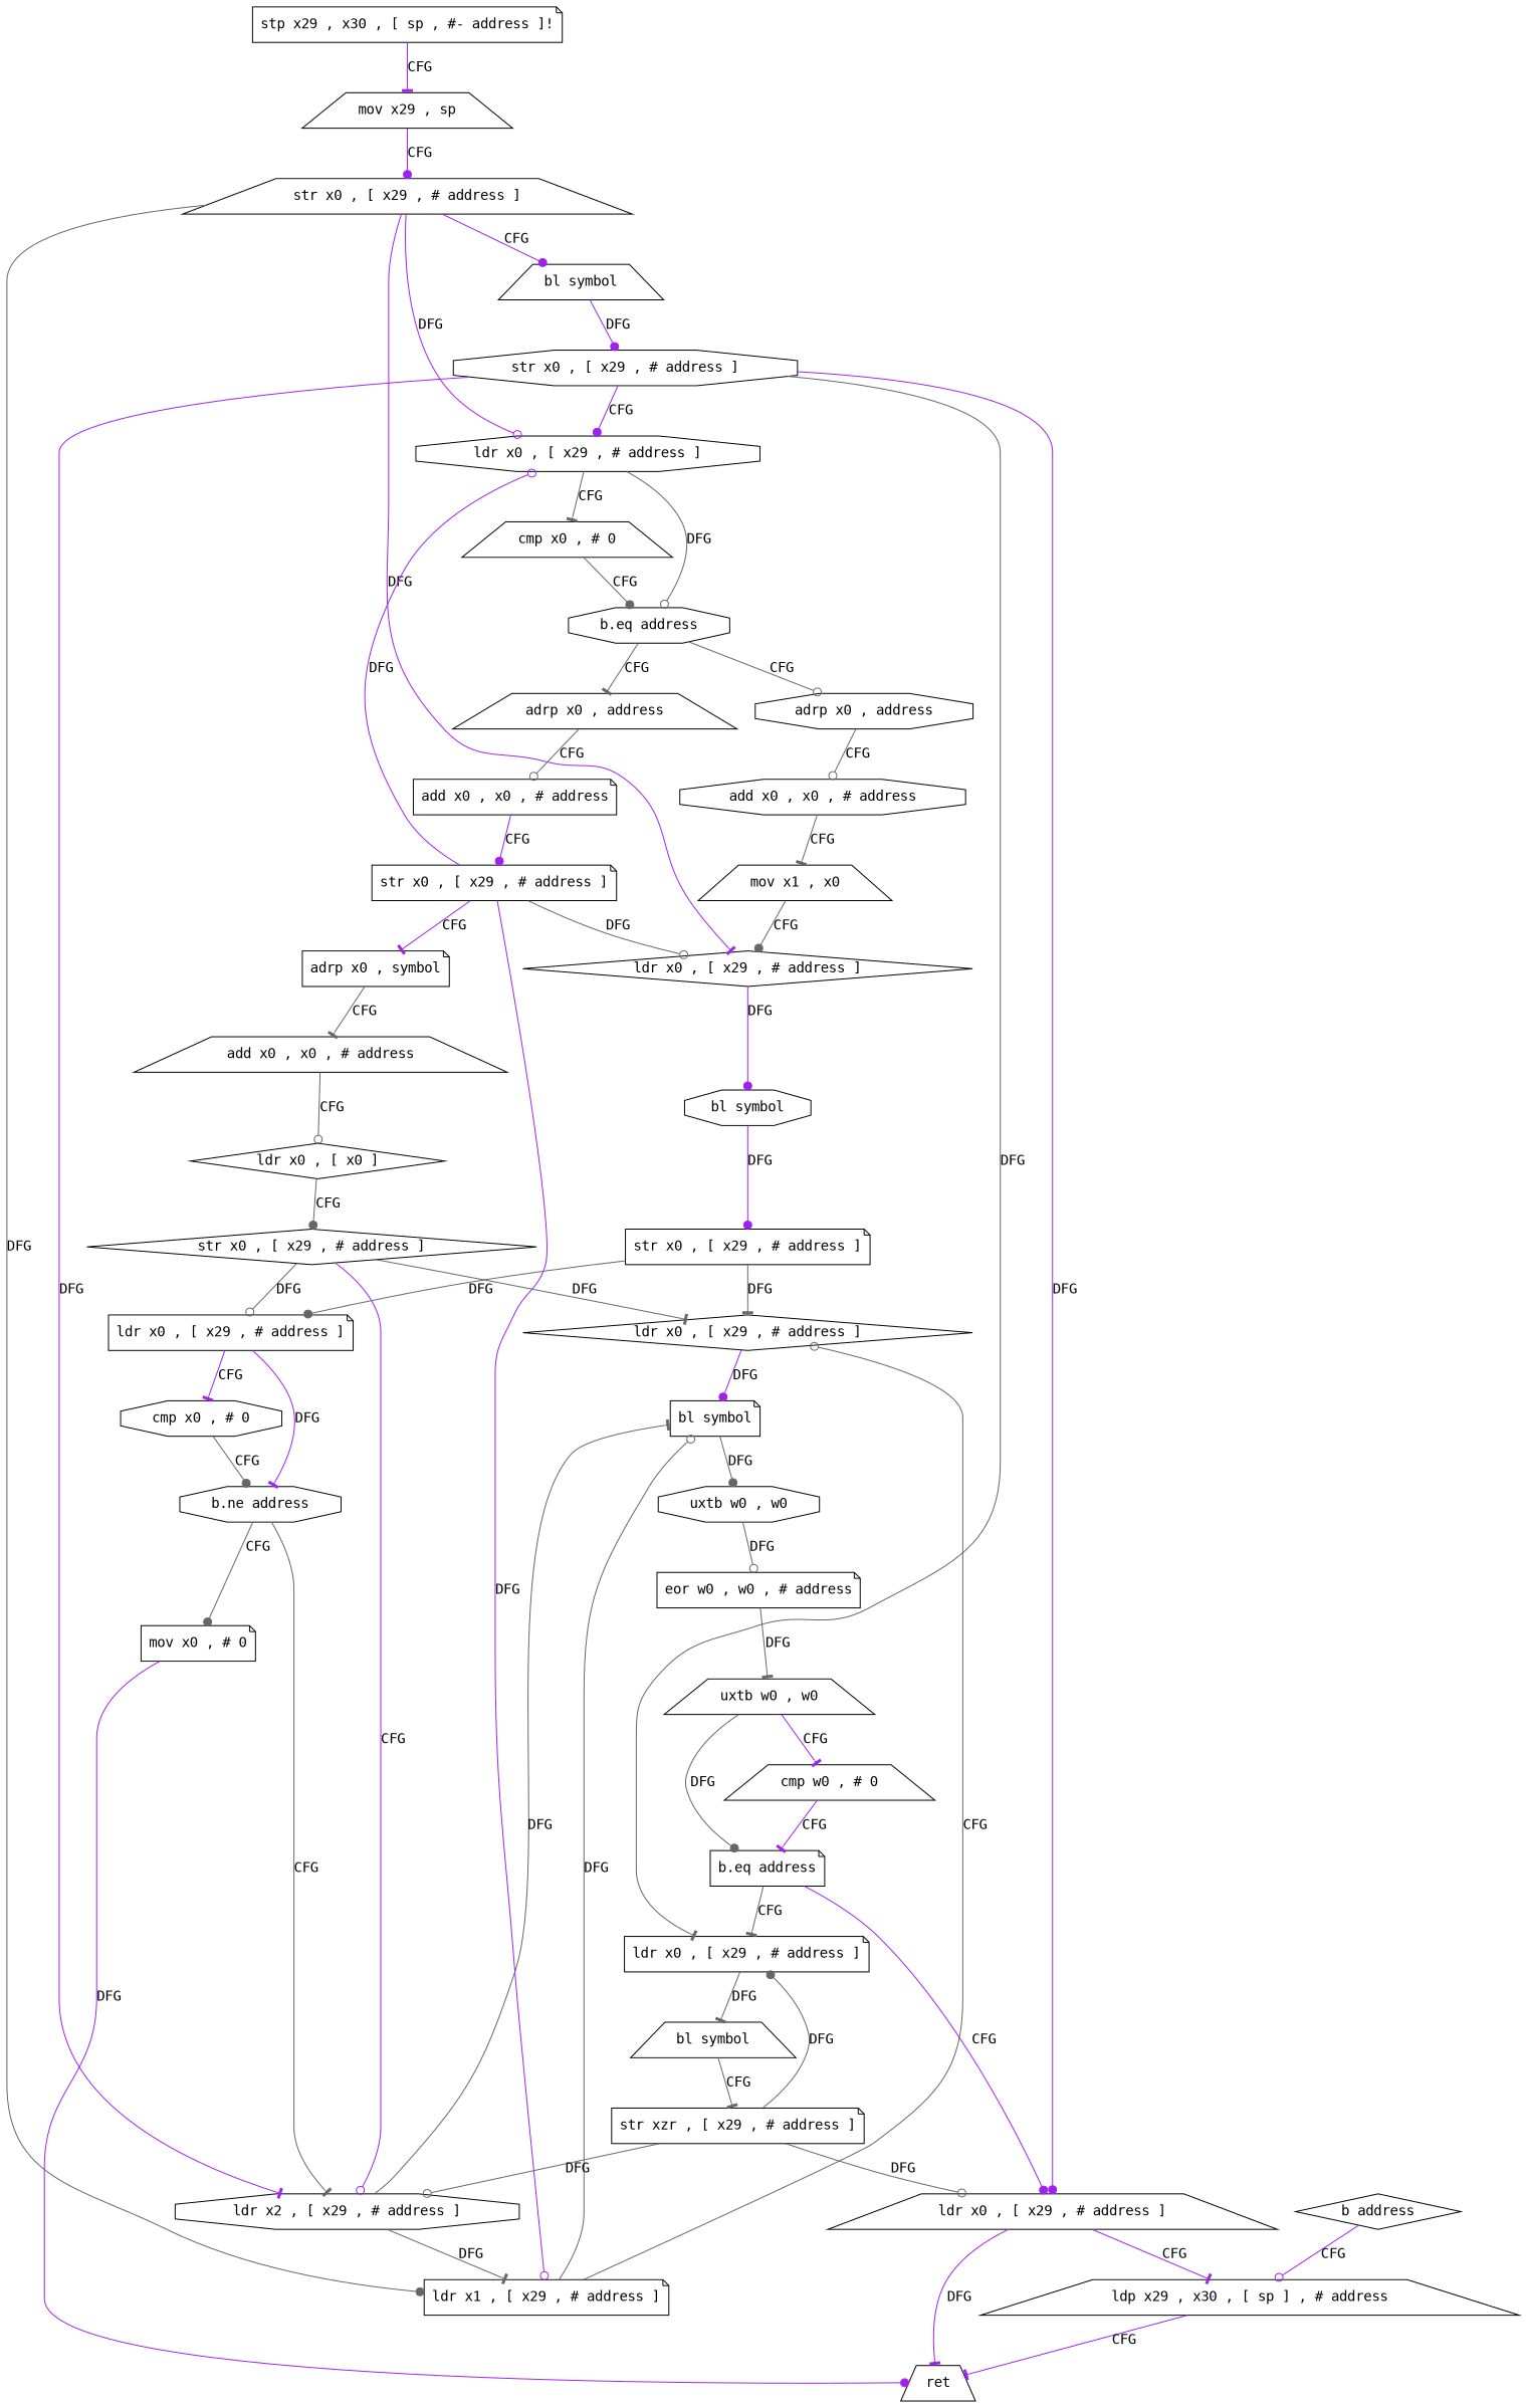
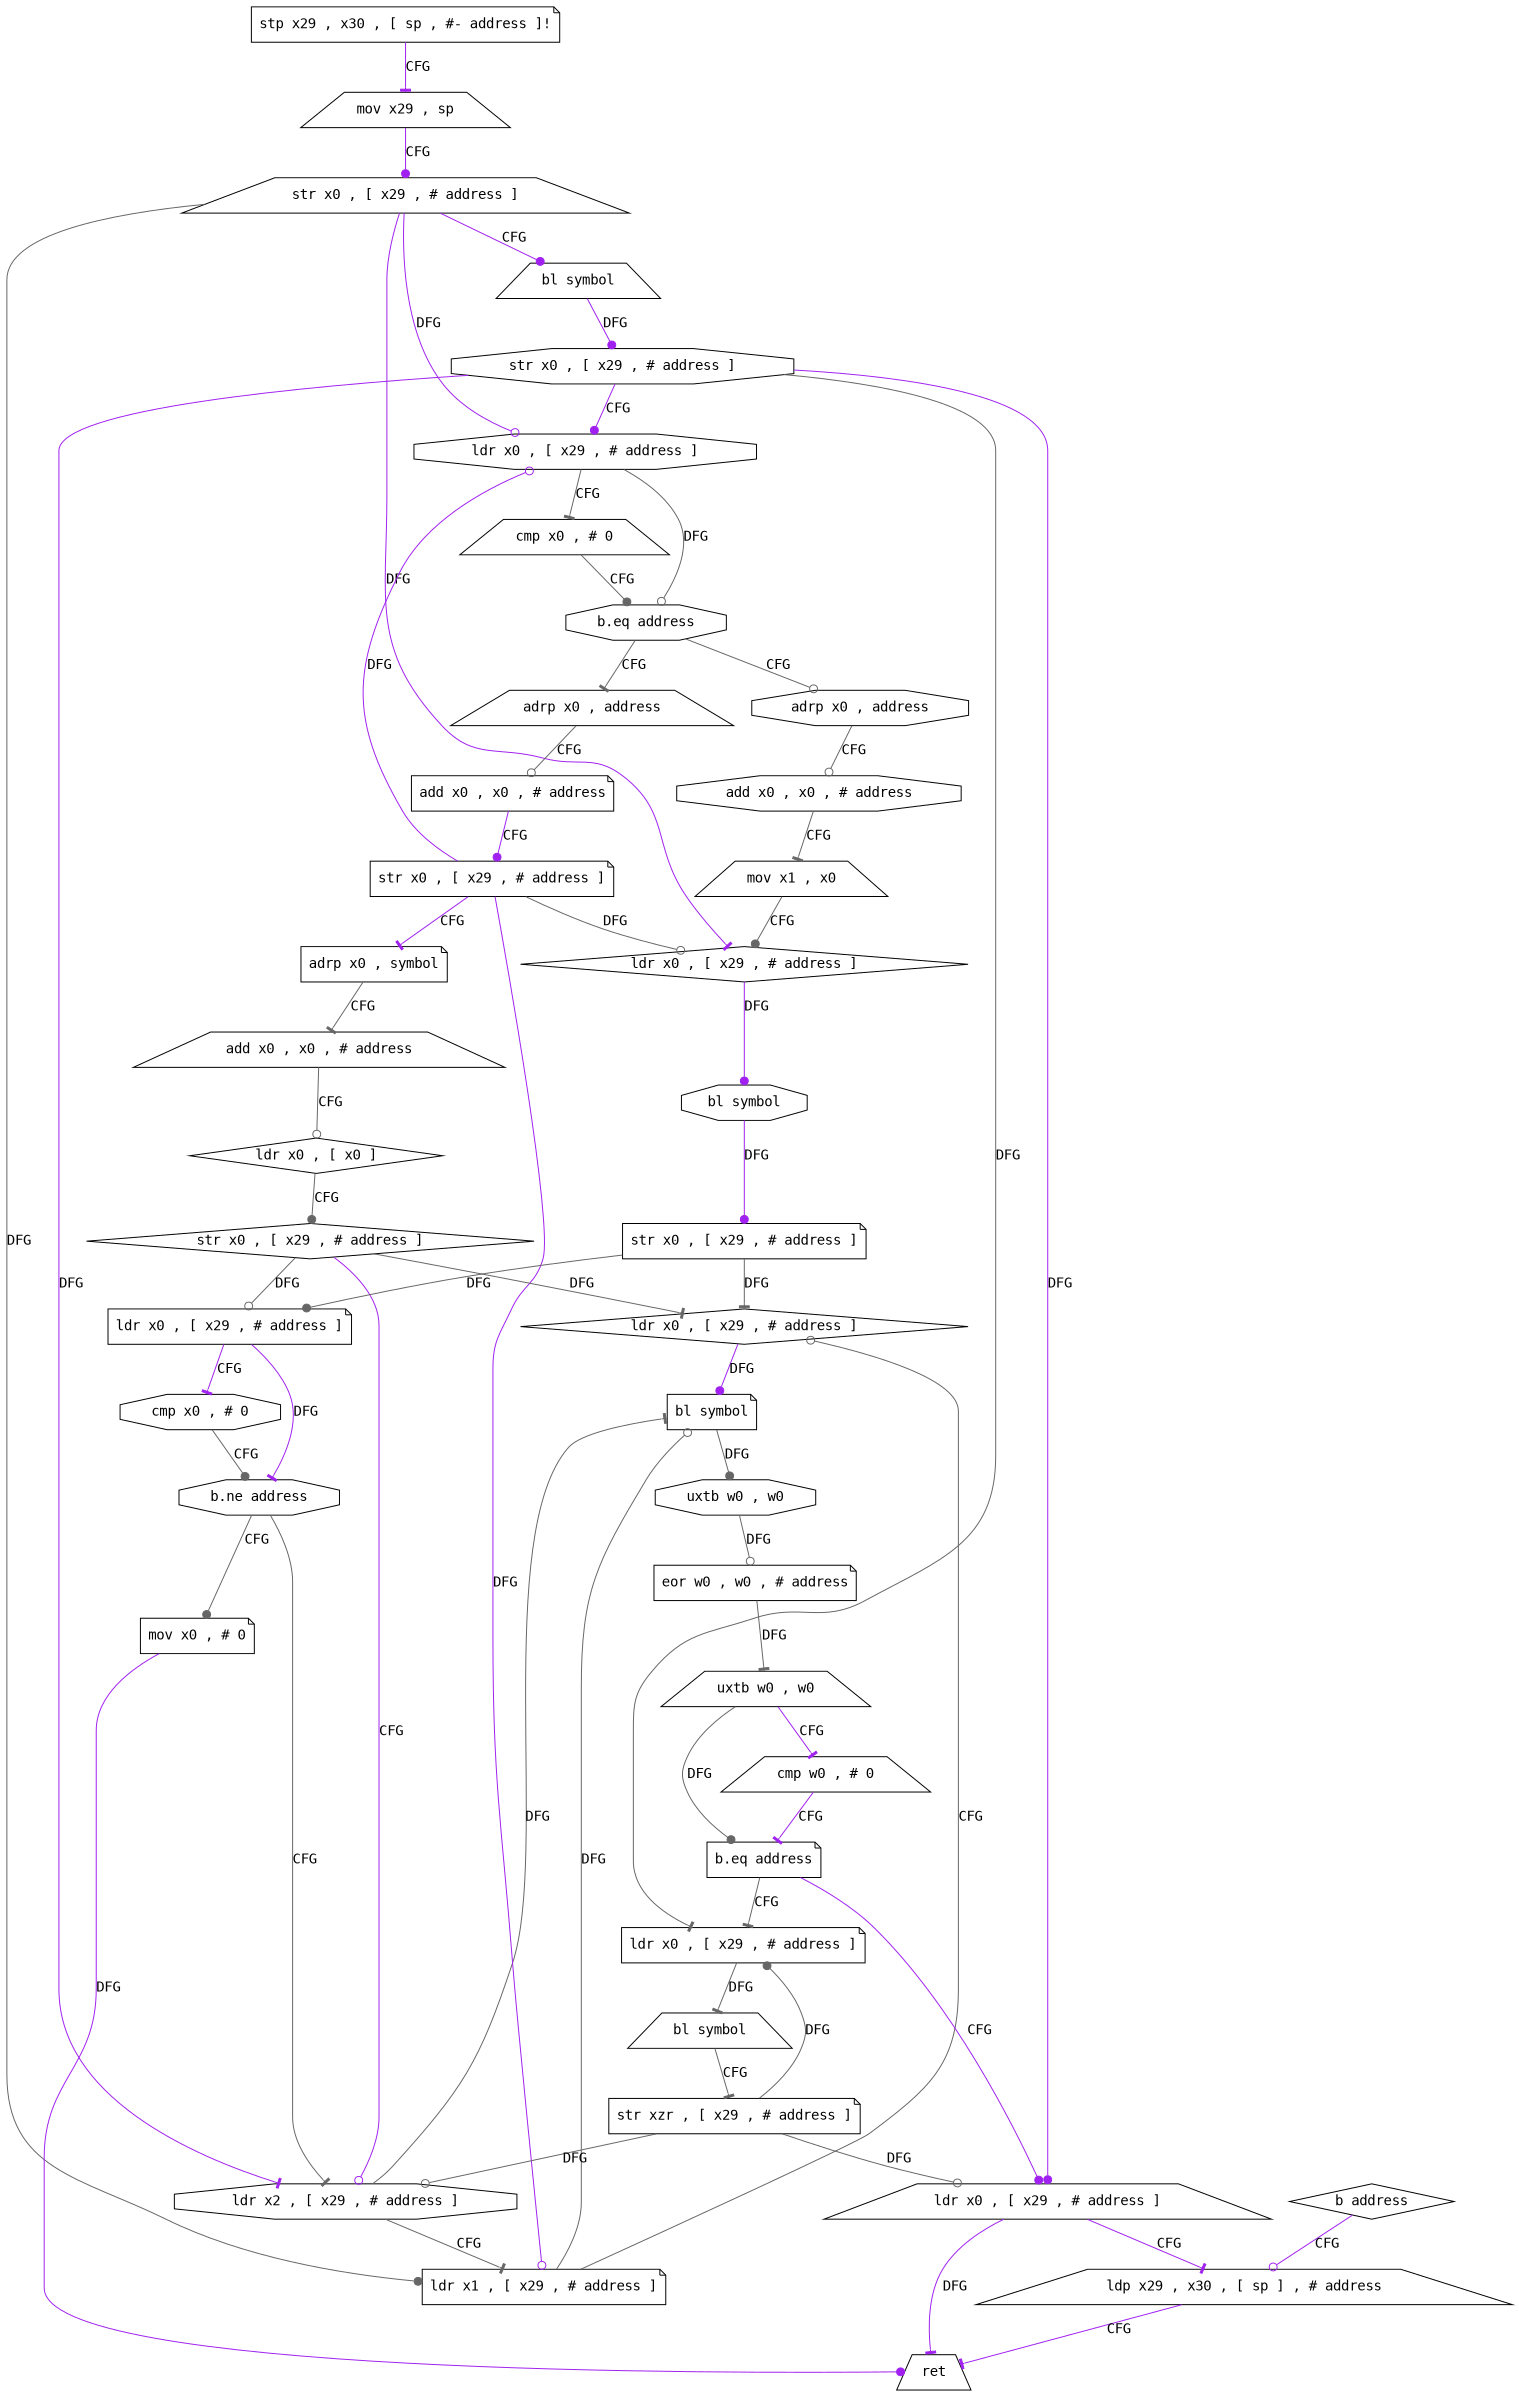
  digraph {
    fontname="DejaVu Sans Mono"
    node [fontname="DejaVu Sans Mono" shape=note]
    edge [arrowhead=tee color=gray40 fontname="DejaVu Sans Mono"]
    n1 [label="stp x29 , x30 , [ sp , #- address ]!"]
    n2 [label="mov x29 , sp" shape=trapezium]
    n3 [label="str x0 , [ x29 , # address ]" shape=trapezium]
    n4 [label="bl symbol" shape=trapezium]
    n5 [label="ldr x0 , [ x29 , # address ]" shape=octagon]
    n6 [label="ldr x0 , [ x29 , # address ]" shape=diamond]
    n7 [label="ldr x1 , [ x29 , # address ]"]
    n8 [label="str x0 , [ x29 , # address ]" shape=octagon]
    n9 [label="cmp x0 , # 0" shape=trapezium]
    n10 [label="b.eq address" shape=octagon]
    n11 [label="bl symbol" shape=octagon]
    n12 [label="ldr x0 , [ x29 , # address ]" shape=diamond]
    n13 [label="bl symbol"]
    n14 [label="ldr x2 , [ x29 , # address ]" shape=octagon]
    n15 [label="ldr x0 , [ x29 , # address ]" shape=trapezium]
    n16 [label="ldr x0 , [ x29 , # address ]"]
    n17 [label=ret shape=trapezium]
    n18 [label="ldp x29 , x30 , [ sp ] , # address" shape=trapezium]
    n19 [label="bl symbol" shape=trapezium]
    n20 [label="adrp x0 , address" shape=trapezium]
    n21 [label="adrp x0 , address" shape=octagon]
    n22 [label="add x0 , x0 , # address"]
    n23 [label="add x0 , x0 , # address" shape=octagon]
    n24 [label="str x0 , [ x29 , # address ]"]
    n25 [label="mov x1 , x0" shape=trapezium]
    n26 [label="adrp x0 , symbol"]
    n27 [label="add x0 , x0 , # address" shape=trapezium]
    n28 [label="ldr x0 , [ x0 ]" shape=diamond]
    n29 [label="str x0 , [ x29 , # address ]" shape=diamond]
    n30 [label="ldr x0 , [ x29 , # address ]"]
    n31 [label="cmp x0 , # 0" shape=octagon]
    n32 [label="b.ne address" shape=octagon]
    n33 [label="uxtb w0 , w0" shape=octagon]
    n34 [label="str x0 , [ x29 , # address ]"]
    n35 [label="mov x0 , # 0"]
    n36 [label="b address" shape=diamond]
    n37 [label="str xzr , [ x29 , # address ]"]
    n38 [label="eor w0 , w0 , # address"]
    n39 [label="uxtb w0 , w0" shape=trapezium]
    n40 [label="cmp w0 , # 0" shape=trapezium]
    n41 [label="b.eq address"]
    n1 -> n2 [color=purple label=CFG]
    n2 -> n3 [arrowhead=dot color=purple label=CFG]
    n3 -> n4 [arrowhead=dot color=purple label=CFG]
    n3 -> n5 [arrowhead=odot color=purple label=DFG]
    n3 -> n6 [color=purple label=DFG]
    n3 -> n7 [arrowhead=dot label=DFG]
    n4 -> n8 [arrowhead=dot color=purple label=DFG]
    n5 -> n9 [label=CFG]
    n5 -> n10 [arrowhead=odot label=DFG]
    n6 -> n11 [arrowhead=dot color=purple label=DFG]
    n7 -> n12 [arrowhead=odot label=CFG]
    n7 -> n13 [arrowhead=odot label=DFG]
    n8 -> n5 [arrowhead=dot color=purple label=CFG]
    n8 -> n14 [color=purple label=DFG]
    n8 -> n15 [arrowhead=dot color=purple label=DFG]
    n8 -> n16 [label=DFG]
    n9 -> n10 [arrowhead=dot label=CFG]
    n10 -> n20 [label=CFG]
    n10 -> n21 [arrowhead=odot label=CFG]
    n11 -> n34 [arrowhead=dot color=purple label=DFG]
    n12 -> n13 [arrowhead=dot color=purple label=DFG]
    n13 -> n33 [arrowhead=dot label=DFG]
-   n14 -> n7 [label=DFG]
+   n14 -> n7 [label=CFG]
    n14 -> n13 [label=DFG]
    n15 -> n17 [color=purple label=DFG]
    n15 -> n18 [color=purple label=CFG]
    n16 -> n19 [label=DFG]
    n18 -> n17 [color=purple label=CFG]
    n19 -> n37 [label=CFG]
    n20 -> n22 [arrowhead=odot label=CFG]
    n21 -> n23 [arrowhead=odot label=CFG]
    n22 -> n24 [arrowhead=dot color=purple label=CFG]
    n23 -> n25 [label=CFG]
    n24 -> n5 [arrowhead=odot color=purple label=DFG]
    n24 -> n6 [arrowhead=odot label=DFG]
    n24 -> n7 [arrowhead=odot color=purple label=DFG]
    n24 -> n26 [color=purple label=CFG]
    n25 -> n6 [arrowhead=dot label=CFG]
    n26 -> n27 [label=CFG]
    n27 -> n28 [arrowhead=odot label=CFG]
    n28 -> n29 [arrowhead=dot label=CFG]
    n29 -> n12 [label=DFG]
    n29 -> n14 [arrowhead=odot color=purple label=CFG]
    n29 -> n30 [arrowhead=odot label=DFG]
    n30 -> n31 [color=purple label=CFG]
    n30 -> n32 [color=purple label=DFG]
    n31 -> n32 [arrowhead=dot label=CFG]
    n32 -> n14 [label=CFG]
    n32 -> n35 [arrowhead=dot label=CFG]
    n33 -> n38 [arrowhead=odot label=DFG]
    n34 -> n12 [label=DFG]
    n34 -> n30 [arrowhead=dot label=DFG]
    n35 -> n17 [arrowhead=dot color=purple label=DFG]
    n36 -> n18 [arrowhead=odot color=purple label=CFG]
    n37 -> n14 [arrowhead=odot label=DFG]
    n37 -> n15 [arrowhead=odot label=DFG]
    n37 -> n16 [arrowhead=dot label=DFG]
    n38 -> n39 [label=DFG]
    n39 -> n40 [color=purple label=CFG]
    n39 -> n41 [arrowhead=dot label=DFG]
    n40 -> n41 [color=purple label=CFG]
    n41 -> n15 [arrowhead=dot color=purple label=CFG]
    n41 -> n16 [label=CFG]
  }
